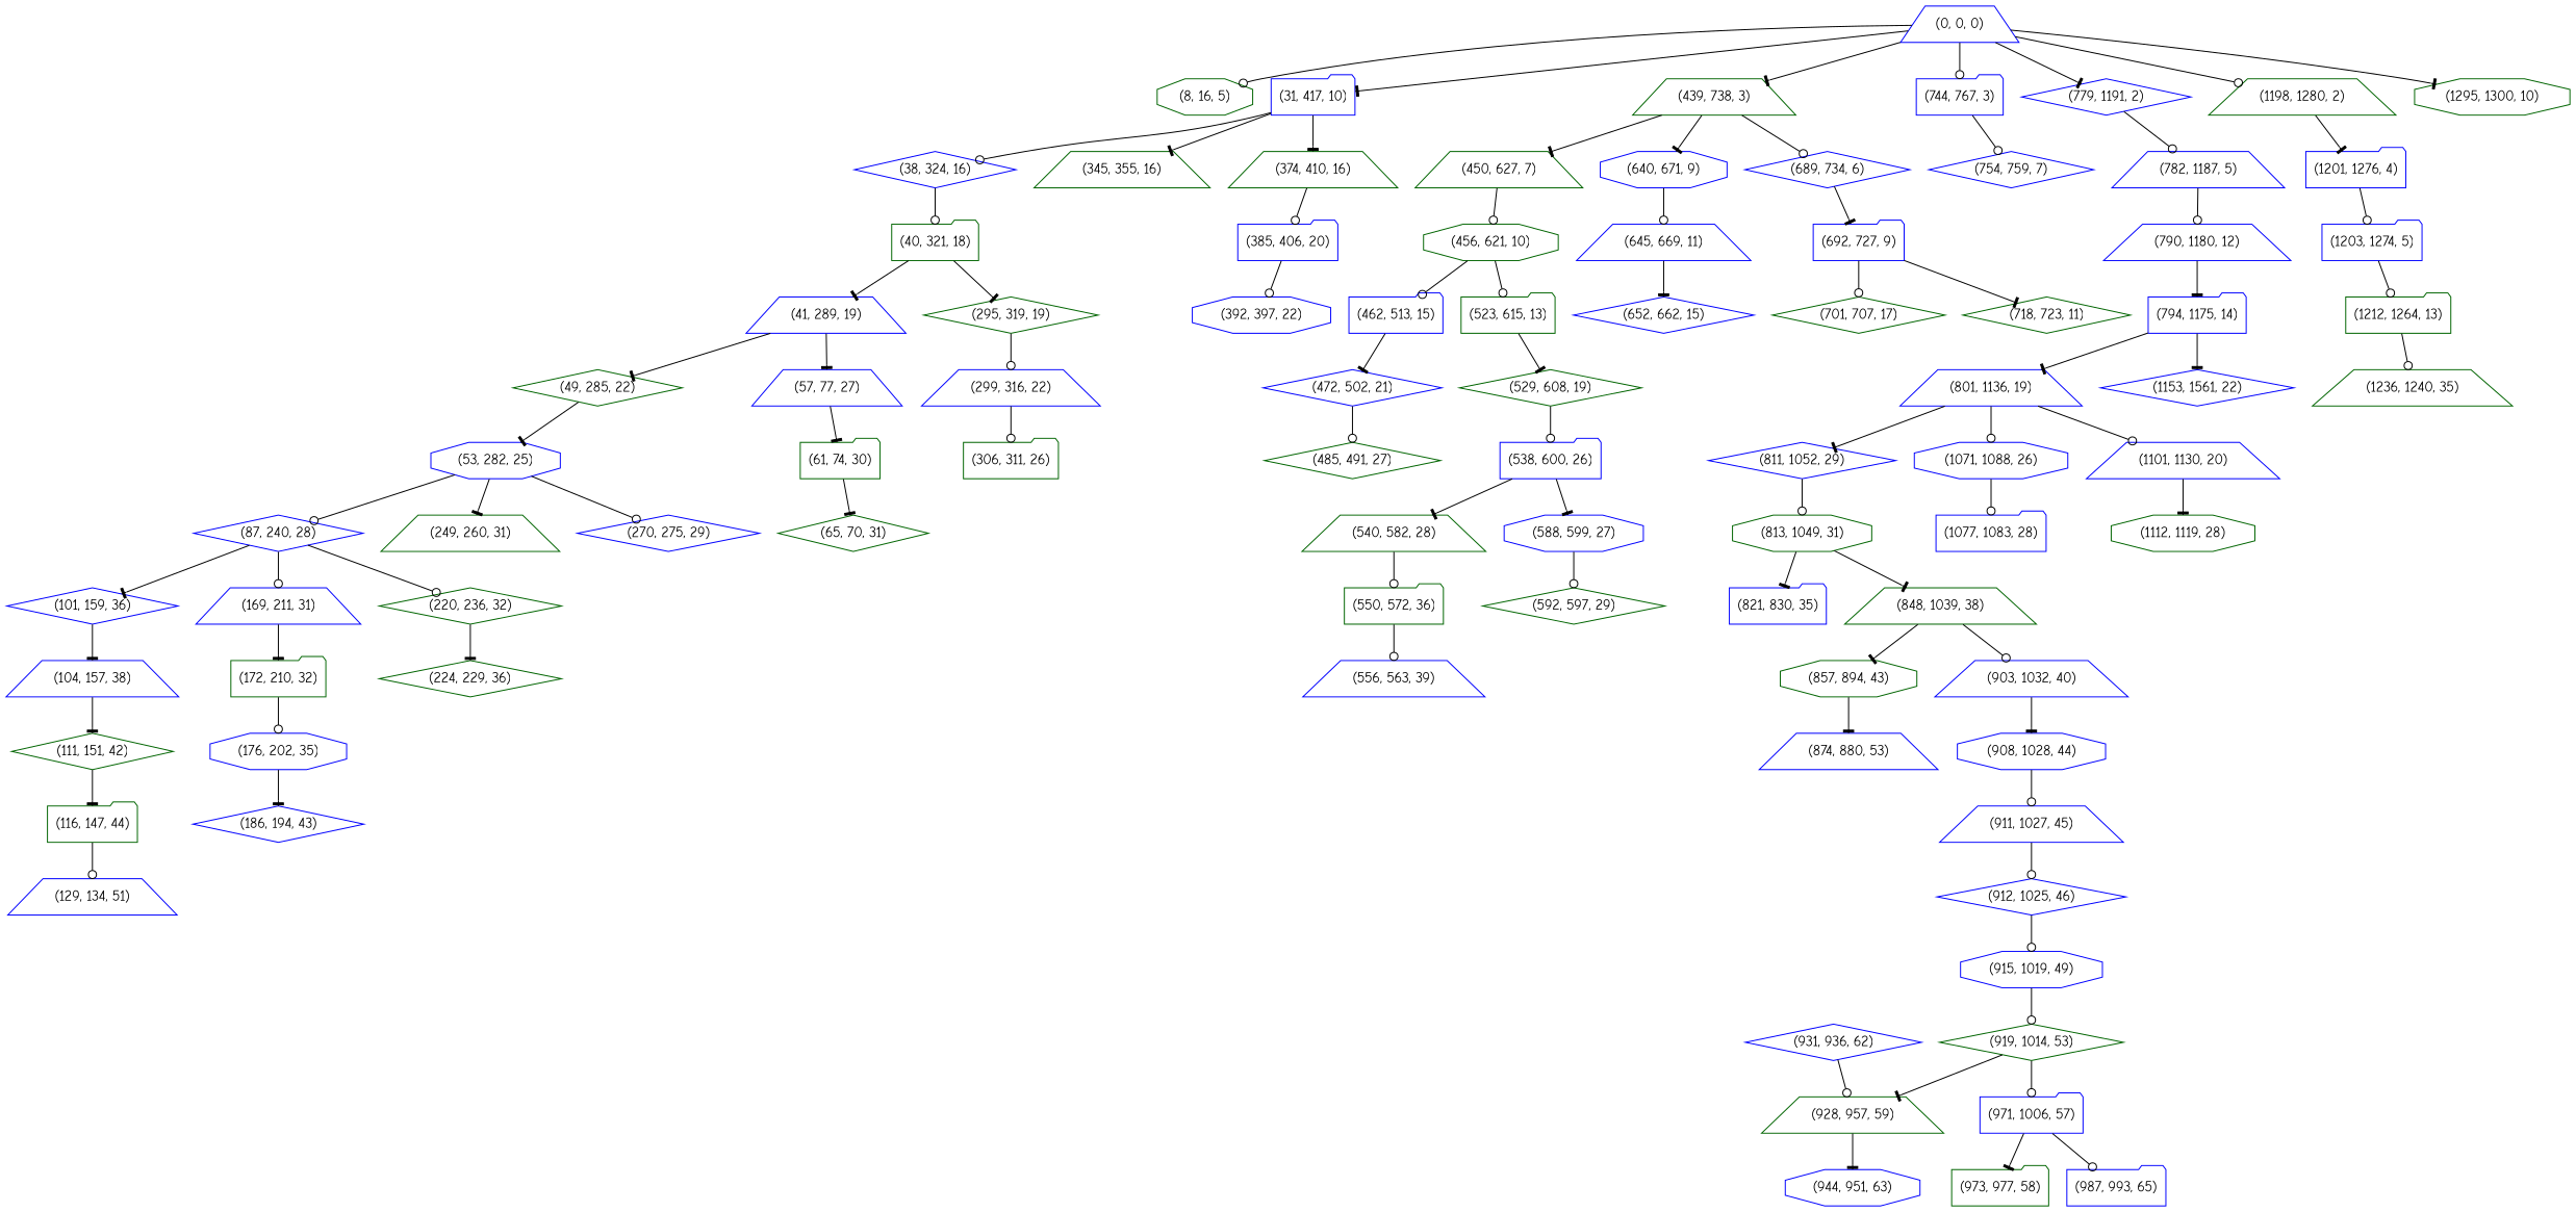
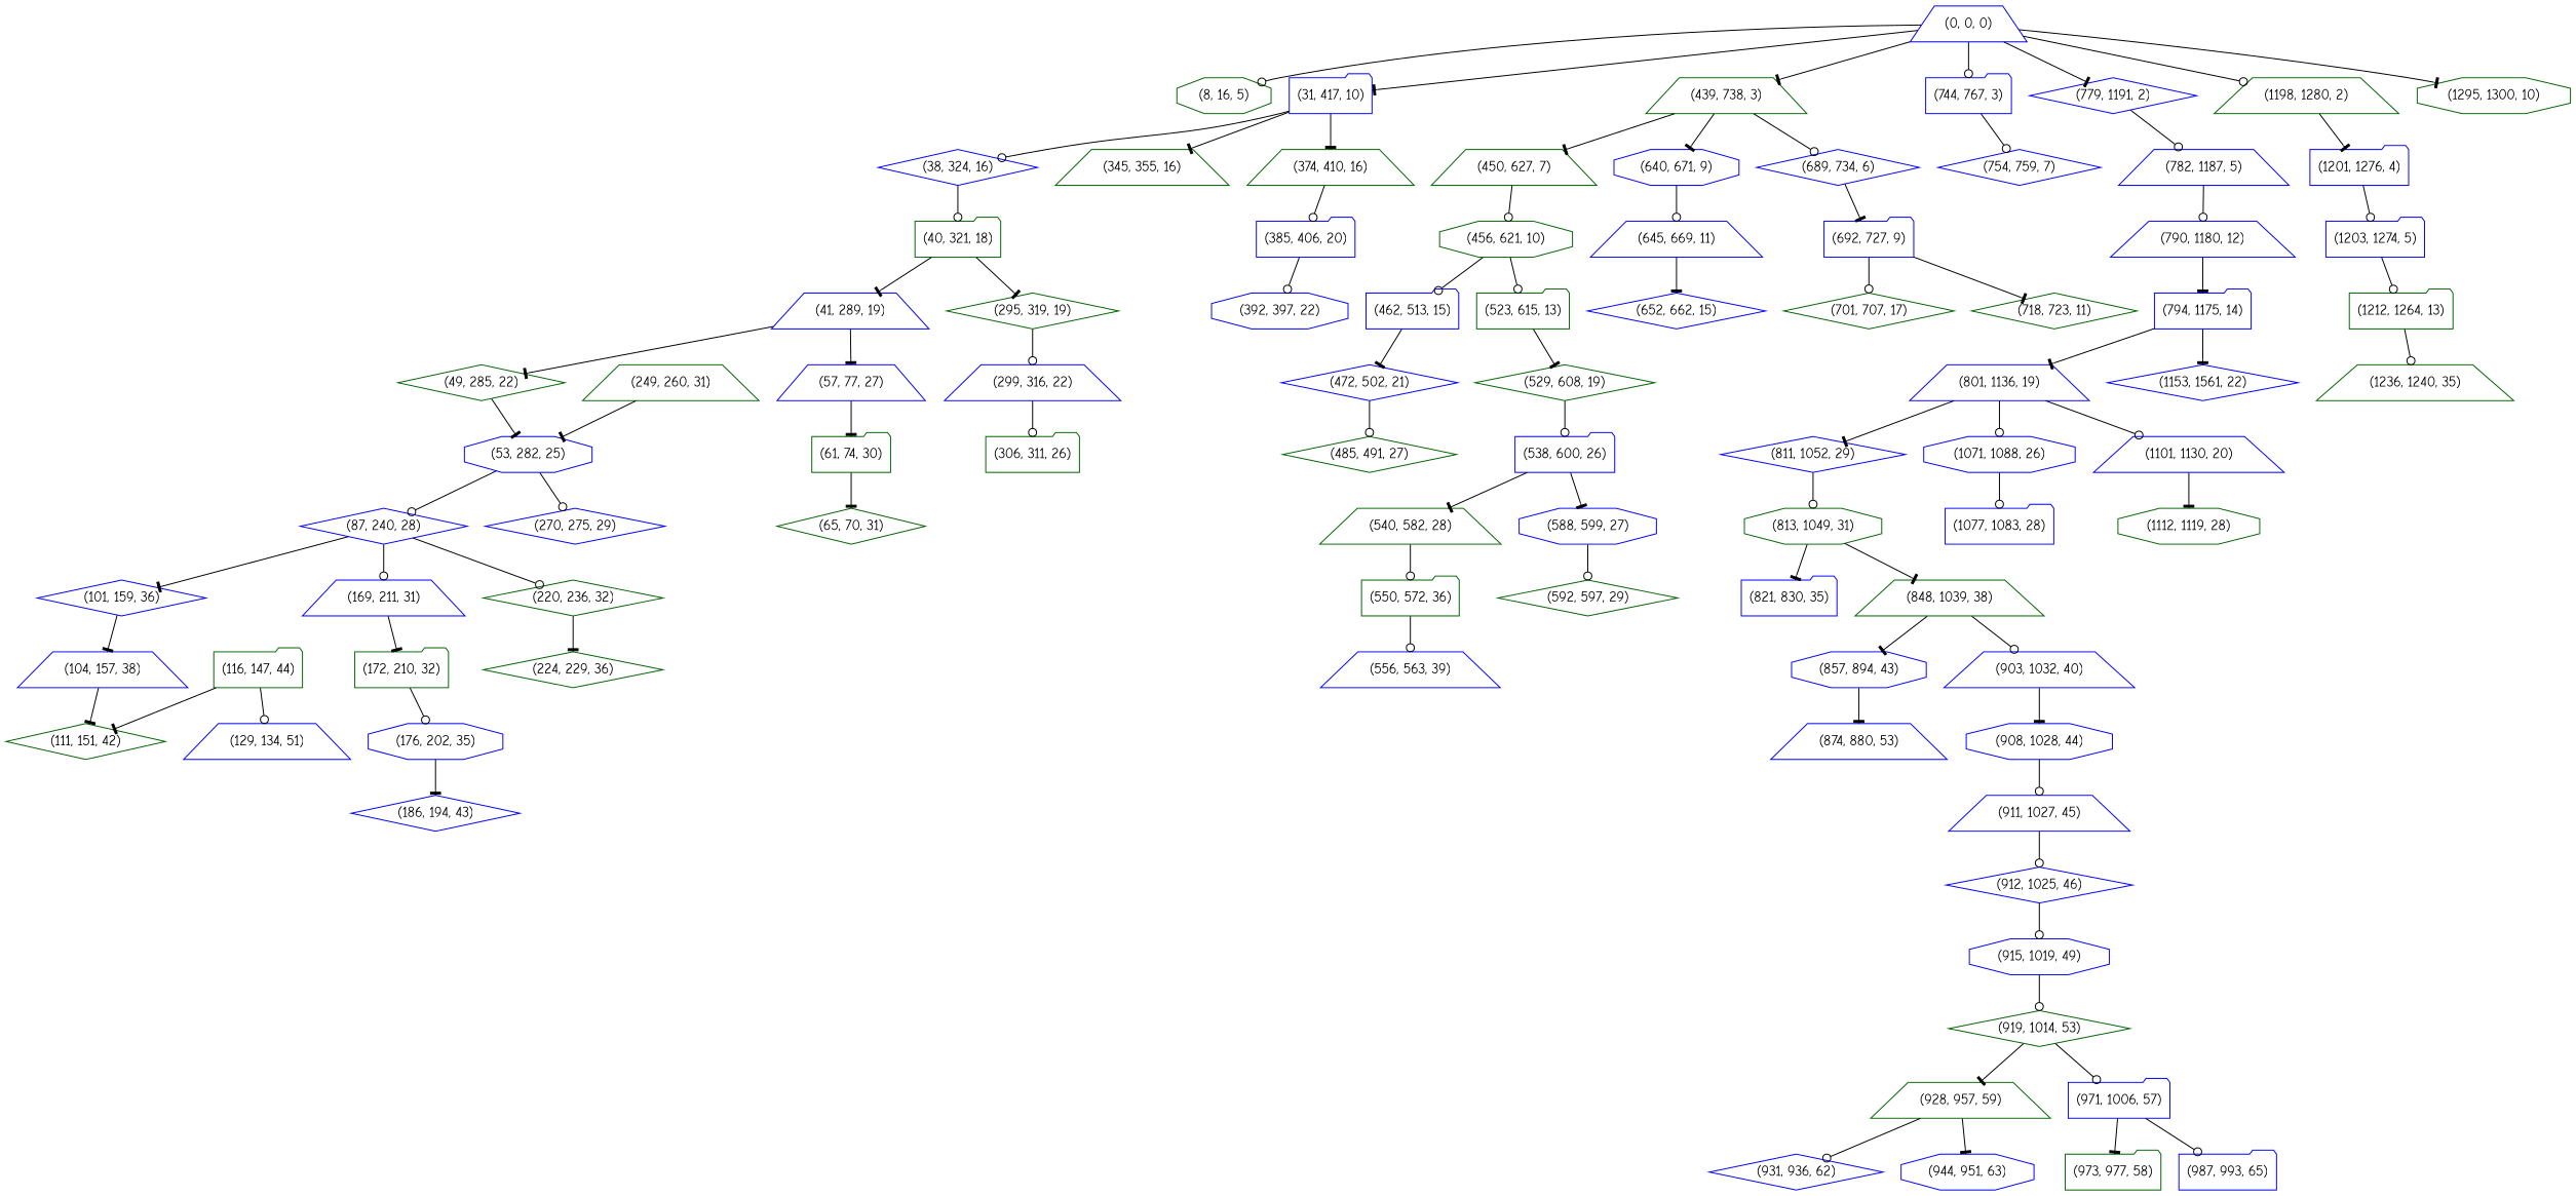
  digraph {
    fontname="Comic Neue"
    node [color=blue fontname="Comic Neue" shape=trapezium]
    edge [arrowhead=odot fontname="Comic Neue"]
    "(8, 16, 5)" [color=darkgreen shape=octagon]
    "(0, 0, 0)"
    "(31, 417, 10)" [shape=folder]
    "(439, 738, 3)" [color=darkgreen]
    "(744, 767, 3)" [shape=folder]
    "(779, 1191, 2)" [shape=diamond]
    "(1198, 1280, 2)" [color=darkgreen]
    "(1295, 1300, 10)" [color=darkgreen shape=octagon]
    "(38, 324, 16)" [shape=diamond]
    "(345, 355, 16)" [color=darkgreen]
    "(374, 410, 16)" [color=darkgreen]
    "(450, 627, 7)" [color=darkgreen]
    "(640, 671, 9)" [shape=octagon]
    "(689, 734, 6)" [shape=diamond]
    "(754, 759, 7)" [shape=diamond]
    "(782, 1187, 5)"
    "(1201, 1276, 4)" [shape=folder]
    "(40, 321, 18)" [color=darkgreen shape=folder]
    "(385, 406, 20)" [shape=folder]
    "(41, 289, 19)"
    "(295, 319, 19)" [color=darkgreen shape=diamond]
    "(49, 285, 22)" [color=darkgreen shape=diamond]
    "(57, 77, 27)"
    "(299, 316, 22)"
    "(53, 282, 25)" [shape=octagon]
    "(87, 240, 28)" [shape=diamond]
    "(249, 260, 31)" [color=darkgreen]
    "(270, 275, 29)" [shape=diamond]
    "(61, 74, 30)" [color=darkgreen shape=folder]
    "(101, 159, 36)" [shape=diamond]
    "(169, 211, 31)"
    "(220, 236, 32)" [color=darkgreen shape=diamond]
    "(65, 70, 31)" [color=darkgreen shape=diamond]
    "(104, 157, 38)"
    "(172, 210, 32)" [color=darkgreen shape=folder]
    "(224, 229, 36)" [color=darkgreen shape=diamond]
    "(111, 151, 42)" [color=darkgreen shape=diamond]
    "(116, 147, 44)" [color=darkgreen shape=folder]
    "(129, 134, 51)"
    "(176, 202, 35)" [shape=octagon]
    "(186, 194, 43)" [shape=diamond]
    "(306, 311, 26)" [color=darkgreen shape=folder]
    "(392, 397, 22)" [shape=octagon]
    "(456, 621, 10)" [color=darkgreen shape=octagon]
    "(645, 669, 11)"
    "(692, 727, 9)" [shape=folder]
    "(462, 513, 15)" [shape=folder]
    "(523, 615, 13)" [color=darkgreen shape=folder]
    "(472, 502, 21)" [shape=diamond]
    "(529, 608, 19)" [color=darkgreen shape=diamond]
    "(485, 491, 27)" [color=darkgreen shape=diamond]
    "(538, 600, 26)" [shape=folder]
    "(540, 582, 28)" [color=darkgreen]
    "(588, 599, 27)" [shape=octagon]
    "(550, 572, 36)" [color=darkgreen shape=folder]
    "(592, 597, 29)" [color=darkgreen shape=diamond]
    "(556, 563, 39)"
    "(652, 662, 15)" [shape=diamond]
    "(701, 707, 17)" [color=darkgreen shape=diamond]
    "(718, 723, 11)" [color=darkgreen shape=diamond]
    "(790, 1180, 12)"
    "(794, 1175, 14)" [shape=folder]
    "(801, 1136, 19)"
    n64 [label="(1153, 1561, 22)" shape=diamond]
    "(811, 1052, 29)" [shape=diamond]
    "(1071, 1088, 26)" [shape=octagon]
    "(1101, 1130, 20)"
    "(813, 1049, 31)" [color=darkgreen shape=octagon]
    "(1077, 1083, 28)" [shape=folder]
    "(1112, 1119, 28)" [color=darkgreen shape=octagon]
    "(821, 830, 35)" [shape=folder]
    "(848, 1039, 38)" [color=darkgreen]
-   "(857, 894, 43)" [color=darkgreen shape=octagon]
+   "(857, 894, 43)" [shape=octagon]
    "(903, 1032, 40)"
    "(874, 880, 53)"
    "(908, 1028, 44)" [shape=octagon]
    "(911, 1027, 45)"
    "(912, 1025, 46)" [shape=diamond]
    "(915, 1019, 49)" [shape=octagon]
    "(919, 1014, 53)" [color=darkgreen shape=diamond]
    "(928, 957, 59)" [color=darkgreen]
    "(971, 1006, 57)" [shape=folder]
    "(931, 936, 62)" [shape=diamond]
    "(944, 951, 63)" [shape=octagon]
    "(973, 977, 58)" [color=darkgreen shape=folder]
    "(987, 993, 65)" [shape=folder]
    "(1203, 1274, 5)" [shape=folder]
    "(1212, 1264, 13)" [color=darkgreen shape=folder]
    "(1236, 1240, 35)" [color=darkgreen]
    "(0, 0, 0)" -> "(8, 16, 5)"
    "(0, 0, 0)" -> "(31, 417, 10)" [arrowhead=tee]
    "(0, 0, 0)" -> "(439, 738, 3)" [arrowhead=tee]
    "(0, 0, 0)" -> "(744, 767, 3)"
    "(0, 0, 0)" -> "(779, 1191, 2)" [arrowhead=tee]
    "(0, 0, 0)" -> "(1198, 1280, 2)"
    "(0, 0, 0)" -> "(1295, 1300, 10)" [arrowhead=tee]
    "(31, 417, 10)" -> "(38, 324, 16)"
    "(31, 417, 10)" -> "(345, 355, 16)" [arrowhead=tee]
    "(31, 417, 10)" -> "(374, 410, 16)" [arrowhead=tee]
    "(439, 738, 3)" -> "(450, 627, 7)" [arrowhead=tee]
    "(439, 738, 3)" -> "(640, 671, 9)" [arrowhead=tee]
    "(439, 738, 3)" -> "(689, 734, 6)"
    "(744, 767, 3)" -> "(754, 759, 7)"
    "(779, 1191, 2)" -> "(782, 1187, 5)"
    "(1198, 1280, 2)" -> "(1201, 1276, 4)" [arrowhead=tee]
    "(38, 324, 16)" -> "(40, 321, 18)"
    "(374, 410, 16)" -> "(385, 406, 20)"
    "(450, 627, 7)" -> "(456, 621, 10)"
    "(640, 671, 9)" -> "(645, 669, 11)"
    "(689, 734, 6)" -> "(692, 727, 9)" [arrowhead=tee]
    "(782, 1187, 5)" -> "(790, 1180, 12)"
    "(1201, 1276, 4)" -> "(1203, 1274, 5)"
    "(40, 321, 18)" -> "(41, 289, 19)" [arrowhead=tee]
    "(40, 321, 18)" -> "(295, 319, 19)" [arrowhead=tee]
    "(385, 406, 20)" -> "(392, 397, 22)"
    "(41, 289, 19)" -> "(49, 285, 22)" [arrowhead=tee]
    "(41, 289, 19)" -> "(57, 77, 27)" [arrowhead=tee]
    "(295, 319, 19)" -> "(299, 316, 22)"
    "(49, 285, 22)" -> "(53, 282, 25)" [arrowhead=tee]
    "(57, 77, 27)" -> "(61, 74, 30)" [arrowhead=tee]
    "(299, 316, 22)" -> "(306, 311, 26)"
    "(53, 282, 25)" -> "(87, 240, 28)"
-   "(53, 282, 25)" -> "(249, 260, 31)" [arrowhead=tee]
+   "(249, 260, 31)" -> "(53, 282, 25)" [arrowhead=tee]
    "(53, 282, 25)" -> "(270, 275, 29)"
    "(87, 240, 28)" -> "(101, 159, 36)" [arrowhead=tee]
    "(87, 240, 28)" -> "(169, 211, 31)"
    "(87, 240, 28)" -> "(220, 236, 32)"
    "(61, 74, 30)" -> "(65, 70, 31)" [arrowhead=tee]
    "(101, 159, 36)" -> "(104, 157, 38)" [arrowhead=tee]
    "(169, 211, 31)" -> "(172, 210, 32)" [arrowhead=tee]
    "(220, 236, 32)" -> "(224, 229, 36)" [arrowhead=tee]
    "(104, 157, 38)" -> "(111, 151, 42)" [arrowhead=tee]
    "(172, 210, 32)" -> "(176, 202, 35)"
-   "(111, 151, 42)" -> "(116, 147, 44)" [arrowhead=tee]
+   "(116, 147, 44)" -> "(111, 151, 42)" [arrowhead=tee]
    "(116, 147, 44)" -> "(129, 134, 51)"
    "(176, 202, 35)" -> "(186, 194, 43)" [arrowhead=tee]
    "(456, 621, 10)" -> "(462, 513, 15)"
    "(456, 621, 10)" -> "(523, 615, 13)"
    "(645, 669, 11)" -> "(652, 662, 15)" [arrowhead=tee]
    "(692, 727, 9)" -> "(701, 707, 17)"
    "(692, 727, 9)" -> "(718, 723, 11)" [arrowhead=tee]
    "(462, 513, 15)" -> "(472, 502, 21)" [arrowhead=tee]
    "(523, 615, 13)" -> "(529, 608, 19)" [arrowhead=tee]
    "(472, 502, 21)" -> "(485, 491, 27)"
    "(529, 608, 19)" -> "(538, 600, 26)"
    "(538, 600, 26)" -> "(540, 582, 28)" [arrowhead=tee]
    "(538, 600, 26)" -> "(588, 599, 27)" [arrowhead=tee]
    "(540, 582, 28)" -> "(550, 572, 36)"
    "(588, 599, 27)" -> "(592, 597, 29)"
    "(550, 572, 36)" -> "(556, 563, 39)"
    "(790, 1180, 12)" -> "(794, 1175, 14)" [arrowhead=tee]
    "(794, 1175, 14)" -> "(801, 1136, 19)" [arrowhead=tee]
    "(794, 1175, 14)" -> n64 [arrowhead=tee]
    "(801, 1136, 19)" -> "(811, 1052, 29)" [arrowhead=tee]
    "(801, 1136, 19)" -> "(1071, 1088, 26)"
    "(801, 1136, 19)" -> "(1101, 1130, 20)"
    "(811, 1052, 29)" -> "(813, 1049, 31)"
    "(1071, 1088, 26)" -> "(1077, 1083, 28)"
    "(1101, 1130, 20)" -> "(1112, 1119, 28)" [arrowhead=tee]
    "(813, 1049, 31)" -> "(821, 830, 35)" [arrowhead=tee]
    "(813, 1049, 31)" -> "(848, 1039, 38)" [arrowhead=tee]
    "(848, 1039, 38)" -> "(857, 894, 43)" [arrowhead=tee]
    "(848, 1039, 38)" -> "(903, 1032, 40)"
    "(857, 894, 43)" -> "(874, 880, 53)" [arrowhead=tee]
    "(903, 1032, 40)" -> "(908, 1028, 44)" [arrowhead=tee]
    "(908, 1028, 44)" -> "(911, 1027, 45)"
    "(911, 1027, 45)" -> "(912, 1025, 46)"
    "(912, 1025, 46)" -> "(915, 1019, 49)"
    "(915, 1019, 49)" -> "(919, 1014, 53)"
    "(919, 1014, 53)" -> "(928, 957, 59)" [arrowhead=tee]
    "(919, 1014, 53)" -> "(971, 1006, 57)"
-   "(931, 936, 62)" -> "(928, 957, 59)"
+   "(928, 957, 59)" -> "(931, 936, 62)"
    "(928, 957, 59)" -> "(944, 951, 63)" [arrowhead=tee]
    "(971, 1006, 57)" -> "(973, 977, 58)" [arrowhead=tee]
    "(971, 1006, 57)" -> "(987, 993, 65)"
    "(1203, 1274, 5)" -> "(1212, 1264, 13)"
    "(1212, 1264, 13)" -> "(1236, 1240, 35)"
  }
